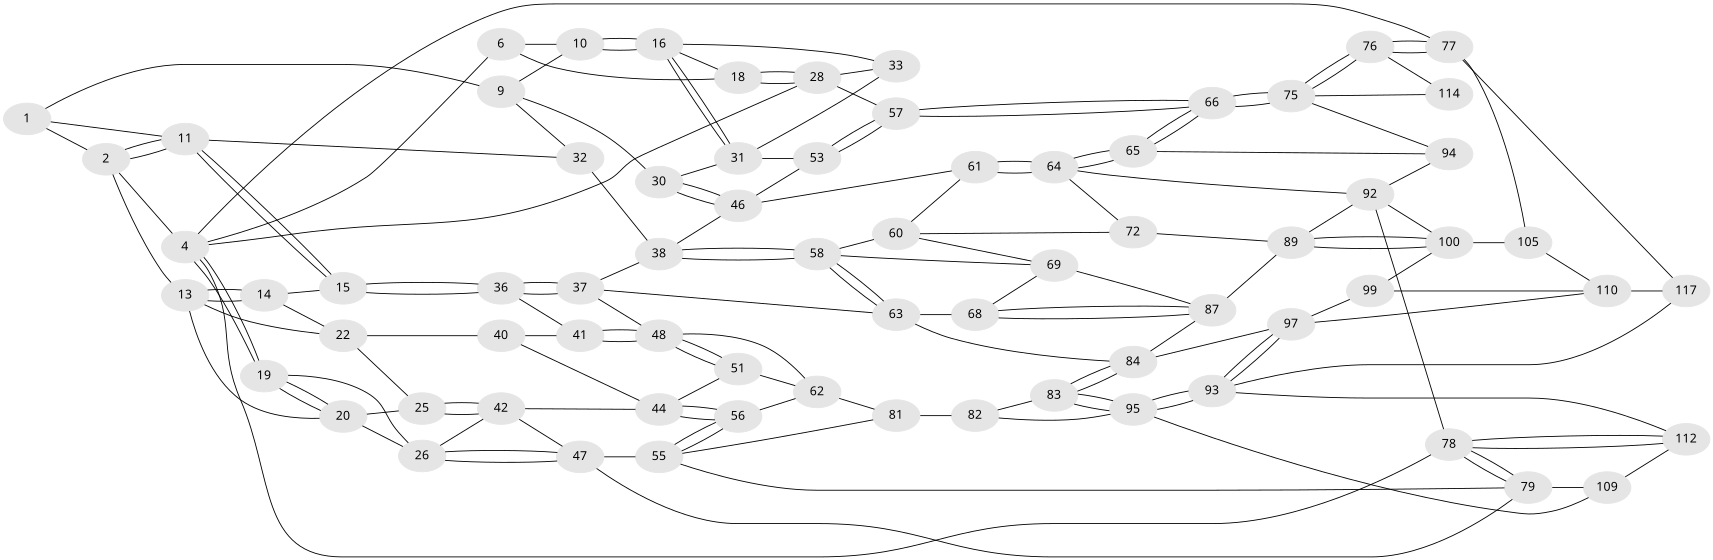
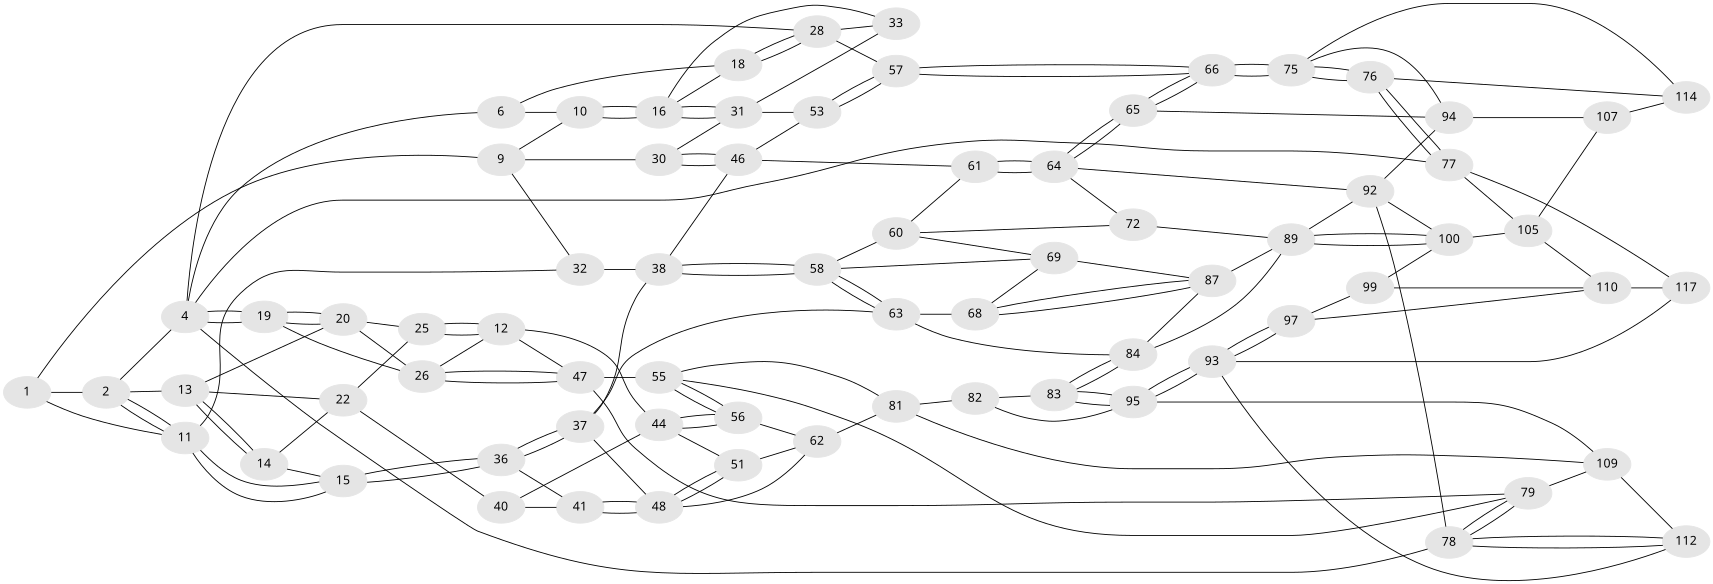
  graph {
    fontname="Noto Sans"
    rankdir=LR
    node [color=gray90 fontname="Noto Sans" style=filled]
    edge [fontname="Noto Sans"]
    1 [super="+8"]
    2 [super="+3"]
    9 [super="+29"]
    11 [super="+12"]
    4 [super="+5"]
    13 [super="+21"]
    10
    30
    32
    15
    6 [super="+7"]
    19
    28 [super="+34"]
    77 [super="+118"]
    78
    14
    20 [super="+24"]
    22 [super="+23"]
    18
    26 [super="+27"]
    33
    57
    105 [super="+106"]
    117
    79 [super="+80"]
    112
    16 [super="+17"]
    31 [super="+35"]
    46 [super="+52"]
    38 [super="+39"]
    36
    25
    40
    37 [super="+50"]
    41
    53
-   42 [super="+43"]
+   42 [super="+43" label=12]
    47 [super="+54"]
    44 [super="+45"]
    55 [super="+85"]
    66
    61
    58 [super="+59"]
    48 [super="+49"]
    63 [super="+67"]
    51
    62 [super="+70"]
    68
    84 [super="+91"]
    60 [super="+71"]
    69 [super="+74"]
    56
    64 [super="+73"]
    81 [super="+86"]
    109 [super="+111"]
    82
    75 [super="+104"]
    72
    87 [super="+88"]
    89 [super="+90"]
    65
    92 [super="+93"]
    97 [super="+98"]
    94 [super="+103"]
    100 [super="+102"]
+   107 [super="+108"]
    76
    114 [super="+115"]
    110 [super="+116"]
    83
    95 [super="+101"]
    n72 [label=93 super="+113"]
    99
    1 -- 2
    1 -- 9
    1 -- 11
    2 -- 11
    2 -- 11
    2 -- 4
    2 -- 13
    9 -- 10
    9 -- 30
    9 -- 32
    11 -- 32
    11 -- 15
    11 -- 15
    4 -- 6
    4 -- 19
    4 -- 19
    4 -- 28
    4 -- 77
    4 -- 78
    13 -- 14
    13 -- 14
    13 -- 20
    13 -- 22
    10 -- 16
    10 -- 16
    30 -- 31
    30 -- 46
    30 -- 46
    32 -- 38
    15 -- 36
    15 -- 36
    6 -- 10
    6 -- 18
    19 -- 20
    19 -- 20
    19 -- 26
    28 -- 33
    28 -- 57
    77 -- 105
    77 -- 117
    78 -- 79
    78 -- 79
    78 -- 112
    78 -- 112
    14 -- 15
    14 -- 22
    20 -- 26
    20 -- 25
    22 -- 25
    22 -- 40
    18 -- 28
    18 -- 28
    26 -- 42
    26 -- 47
    26 -- 47
    57 -- 66
    57 -- 66
+   105 -- 107
    105 -- 110
    79 -- 109
    16 -- 18
    16 -- 33
    16 -- 31
    16 -- 31
    31 -- 33
    31 -- 53
    46 -- 53
    46 -- 61
    38 -- 46
    38 -- 58
    38 -- 58
    36 -- 37
    36 -- 37
    36 -- 41
    25 -- 42
    25 -- 42
    40 -- 41
    40 -- 44
    37 -- 38
    37 -- 48
    37 -- 63
    41 -- 48
    41 -- 48
    53 -- 57
    53 -- 57
    42 -- 47
    42 -- 44
    47 -- 79
    47 -- 55
    44 -- 51
    44 -- 56
    44 -- 56
    55 -- 79
    55 -- 56
    55 -- 56
    55 -- 81
    66 -- 75
    66 -- 75
    61 -- 64
    61 -- 64
    58 -- 63
    58 -- 63
    58 -- 60
    58 -- 69
    48 -- 51
    48 -- 51
    48 -- 62
    63 -- 68
    63 -- 84
    51 -- 62
    62 -- 81
    68 -- 69
    68 -- 87
    68 -- 87
    84 -- 87
-   84 -- 97
+   84 -- 89
    60 -- 61
    60 -- 69
    60 -- 72
    69 -- 87
    56 -- 62
    64 -- 72
    64 -- 65
    64 -- 65
    64 -- 92
+   81 -- 109
    81 -- 82
    109 -- 112
    82 -- 83
    82 -- 95
    75 -- 94
    75 -- 76
    75 -- 76
    75 -- 114
    72 -- 89
    87 -- 89
    89 -- 92
    89 -- 100
    89 -- 100
    65 -- 66
    65 -- 66
    65 -- 94
    92 -- 78
    92 -- 94
    92 -- 100
    97 -- 110
    97 -- 99
+   94 -- 107
    100 -- 105
+   107 -- 114 [weight=2]
    76 -- 77
    76 -- 77
    76 -- 114
    110 -- 117
    83 -- 84
    83 -- 84
    83 -- 95
    83 -- 95
    95 -- 109
    95 -- n72
    95 -- n72
    n72 -- 117
    n72 -- 112
    n72 -- 97
    n72 -- 97
    99 -- 100
    99 -- 110
  }
